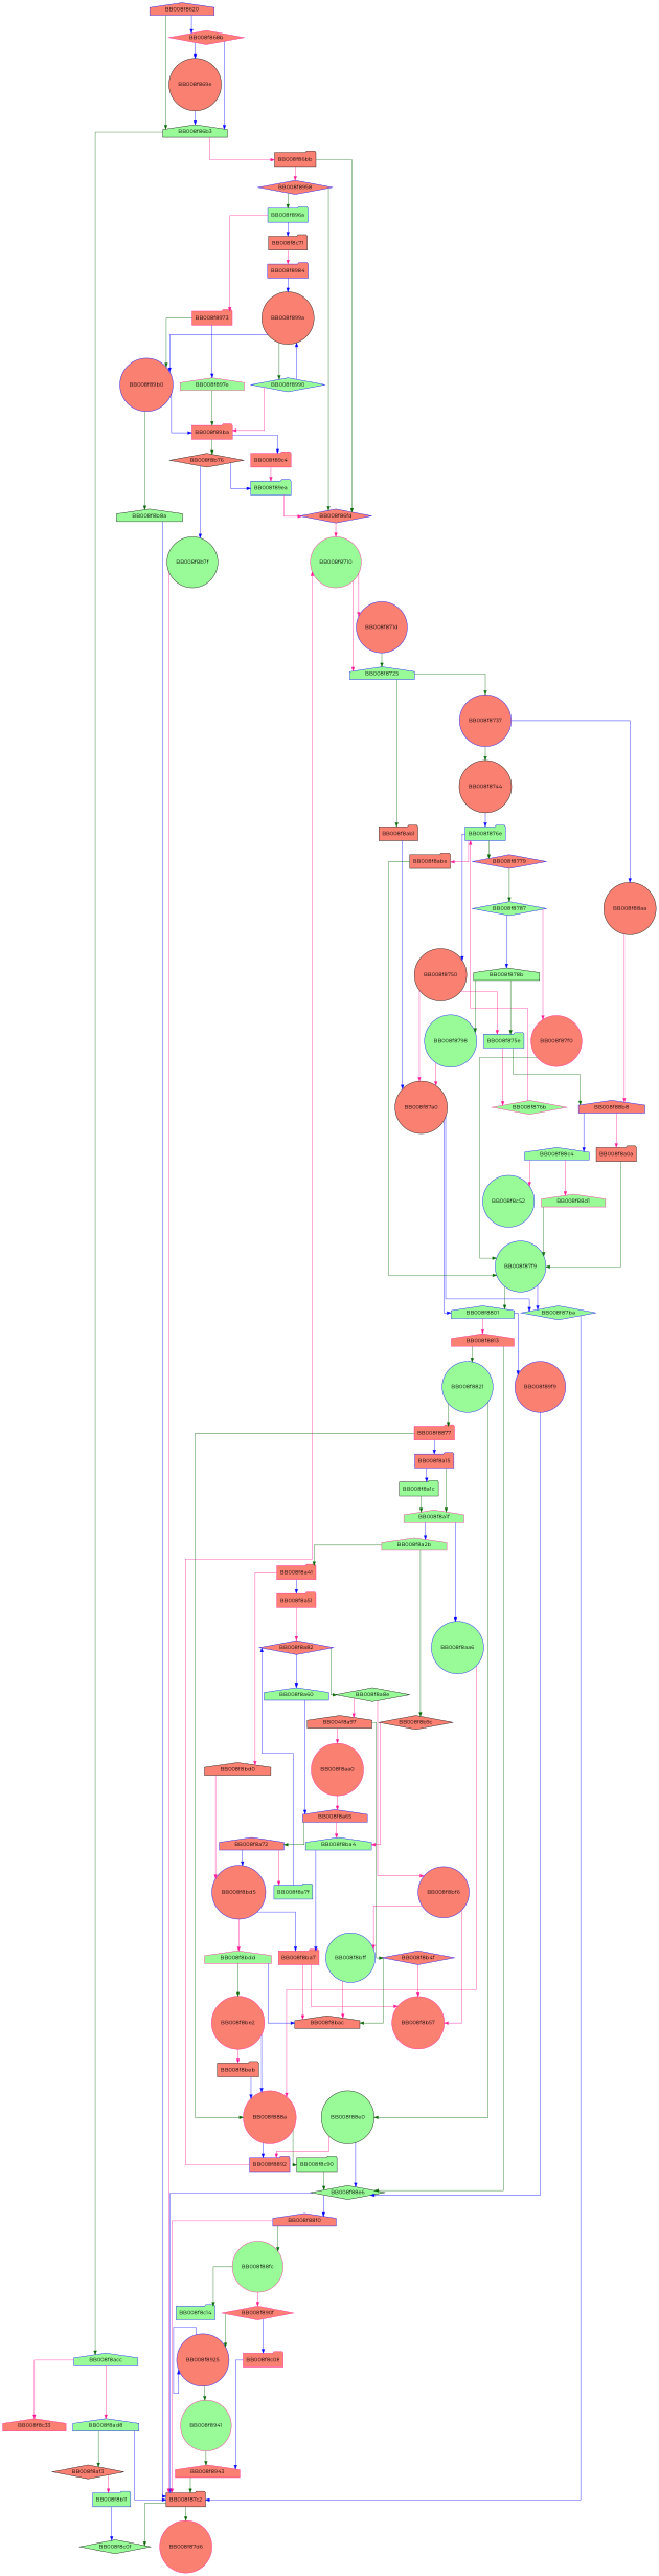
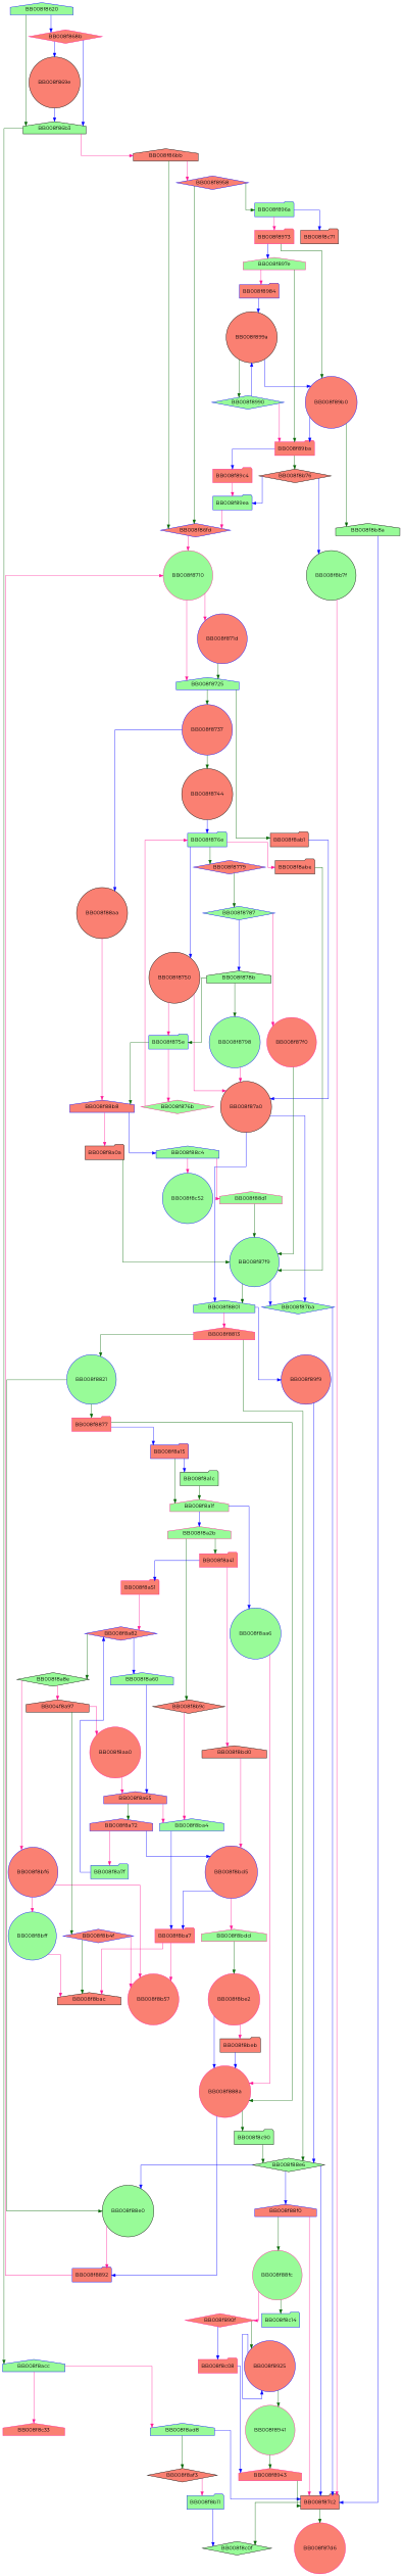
  digraph {
    fontname=Montserrat
    splines=ortho
    node [color=blue fillcolor=salmon fontname=Montserrat shape=circle style=filled]
    edge [color=darkgreen fontname=Montserrat]
-   BB008f8620 [shape=house]
+   BB008f8620 [fillcolor=palegreen shape=house]
    BB008f86b3 [color=black fillcolor=palegreen shape=house]
    BB008f868b [color=deeppink shape=diamond]
    BB008f8acc [fillcolor=palegreen shape=house]
-   BB008f86bb [color=black shape=folder]
+   BB008f86bb [color=black shape=house]
    BB008f869e [color=black]
    BB008f8c33 [color=deeppink shape=house]
    BB008f8ad8 [fillcolor=palegreen shape=house]
    BB008f8958 [shape=diamond]
    BB008f86fd [shape=diamond]
    BB008f87c2 [color=black shape=folder]
    BB008f8af3 [color=black shape=diamond]
    BB008f896a [fillcolor=palegreen shape=folder]
    BB008f8710 [color=deeppink fillcolor=palegreen]
    BB008f8c71 [color=black shape=folder]
    BB008f8973 [color=deeppink shape=folder]
    BB008f8725 [fillcolor=palegreen shape=house]
    BB008f871d
    BB008f8ab1 [color=black shape=folder]
    BB008f8737
    BB008f87a0 [color=black]
    BB008f88aa [color=black]
    BB008f8744 [color=black]
    BB008f8801 [fillcolor=palegreen shape=house]
    BB008f87ba [fillcolor=palegreen shape=diamond]
    BB008f88b8 [shape=house]
    BB008f876e [fillcolor=palegreen shape=folder]
    BB008f8a0a [color=black shape=folder]
    BB008f88c4 [fillcolor=palegreen shape=house]
    BB008f8750 [color=black]
    BB008f8779 [shape=diamond]
    BB008f8abe [color=black shape=folder]
    BB008f875e [fillcolor=palegreen shape=folder]
    BB008f8787 [fillcolor=palegreen shape=diamond]
    BB008f876b [color=deeppink fillcolor=palegreen shape=diamond]
    BB008f89f9
    BB008f8813 [color=deeppink shape=house]
    BB008f87f9 [fillcolor=palegreen]
    BB008f8c52 [fillcolor=palegreen]
    BB008f88d1 [color=deeppink fillcolor=palegreen shape=house]
    BB008f87f0 [color=deeppink]
    BB008f878b [color=black fillcolor=palegreen shape=house]
    BB008f8798 [fillcolor=palegreen]
    BB008f88e6 [color=black fillcolor=palegreen shape=diamond]
    BB008f8821 [fillcolor=palegreen]
    BB008f8c0f [color=black fillcolor=palegreen shape=diamond]
    BB008f87d6 [color=deeppink]
    BB008f88f0 [shape=house]
    BB008f88e0 [color=black fillcolor=palegreen]
    BB008f8877 [color=deeppink shape=folder]
    BB008f88fc [color=deeppink fillcolor=palegreen]
    BB008f8892 [shape=folder]
    BB008f8a15 [shape=folder]
    BB008f888a [color=deeppink]
    BB008f8a1f [color=deeppink fillcolor=palegreen shape=house]
    BB008f8a1c [color=black fillcolor=palegreen shape=folder]
    BB008f8c90 [color=black fillcolor=palegreen shape=folder]
    BB008f8aa6 [fillcolor=palegreen]
    BB008f8a2b [color=deeppink fillcolor=palegreen shape=house]
    BB008f8c14 [fillcolor=palegreen shape=folder]
    BB008f890f [color=deeppink shape=diamond]
    BB008f8c08 [color=deeppink shape=folder]
    BB008f8925
    BB008f8943 [color=deeppink shape=house]
    BB008f8941 [color=deeppink fillcolor=palegreen]
    BB008f89b0
    BB008f897e [color=deeppink fillcolor=palegreen shape=house]
    BB008f89ba [color=deeppink shape=folder]
    BB008f8b8a [color=black fillcolor=palegreen shape=house]
    BB008f8984 [shape=folder]
    BB008f8b76 [color=black shape=diamond]
    BB008f89c4 [color=deeppink shape=folder]
    BB008f899a [color=black]
    BB008f89ea [fillcolor=palegreen shape=folder]
    BB008f8b7f [color=black fillcolor=palegreen]
    BB008f8990 [fillcolor=palegreen shape=diamond]
    BB008f8b9c [color=black shape=diamond]
    BB008f8a41 [color=deeppink shape=folder]
    BB008f8ba4 [fillcolor=palegreen shape=house]
    BB008f8bd0 [color=black shape=house]
    BB008f8a51 [color=deeppink shape=folder]
    BB008f8ba7 [color=deeppink shape=folder]
    BB008f8bd5
    BB008f8a82 [shape=diamond]
    BB008f8bdd [color=deeppink fillcolor=palegreen shape=house]
    BB008f8a60 [fillcolor=palegreen shape=house]
    BB008f8a8e [color=black fillcolor=palegreen shape=diamond]
    BB008f8a65 [shape=house]
    BB008f8bf6
    n90 [color=black label=BB004f8a97 shape=house]
    BB008f8a72 [shape=house]
    BB008f8a7f [fillcolor=palegreen shape=folder]
    BB008f8b57 [color=deeppink]
    BB008f8bac [color=black shape=house]
    BB008f8be2 [color=deeppink]
    BB008f8bff [fillcolor=palegreen]
    BB008f8b4f [shape=diamond]
    BB008f8aa0 [color=deeppink]
    BB008f8b11 [fillcolor=palegreen shape=folder]
    BB008f8beb [color=black shape=folder]
    BB008f8620 -> BB008f86b3
    BB008f8620 -> BB008f868b [color=blue]
    BB008f86b3 -> BB008f8acc
    BB008f86b3 -> BB008f86bb [color=deeppink]
    BB008f868b -> BB008f86b3 [color=blue]
    BB008f868b -> BB008f869e [color=blue]
    BB008f8acc -> BB008f8c33 [color=deeppink]
    BB008f8acc -> BB008f8ad8 [color=deeppink]
    BB008f86bb -> BB008f8958 [color=deeppink]
    BB008f86bb -> BB008f86fd
    BB008f869e -> BB008f86b3 [color=blue]
    BB008f8ad8 -> BB008f87c2 [color=blue]
    BB008f8ad8 -> BB008f8af3
    BB008f8958 -> BB008f86fd
    BB008f8958 -> BB008f896a
    BB008f86fd -> BB008f8710 [color=deeppink]
    BB008f87c2 -> BB008f8c0f
    BB008f87c2 -> BB008f87d6
    BB008f8af3 -> BB008f8b11 [color=deeppink]
    BB008f896a -> BB008f8c71 [color=blue]
    BB008f896a -> BB008f8973 [color=deeppink]
    BB008f8710 -> BB008f8725 [color=deeppink]
    BB008f8710 -> BB008f871d [color=deeppink]
    BB008f8973 -> BB008f89b0
    BB008f8973 -> BB008f897e [color=blue]
    BB008f8725 -> BB008f8ab1
    BB008f8725 -> BB008f8737
    BB008f871d -> BB008f8725
    BB008f8ab1 -> BB008f87a0 [color=blue]
    BB008f8737 -> BB008f88aa [color=blue]
    BB008f8737 -> BB008f8744
    BB008f87a0 -> BB008f8801 [color=blue]
    BB008f87a0 -> BB008f87ba [color=blue]
    BB008f88aa -> BB008f88b8 [color=deeppink]
    BB008f8744 -> BB008f876e [color=blue]
    BB008f8801 -> BB008f89f9 [color=blue]
    BB008f8801 -> BB008f8813 [color=deeppink]
    BB008f87ba -> BB008f87c2 [color=blue]
    BB008f88b8 -> BB008f8a0a [color=deeppink]
    BB008f88b8 -> BB008f88c4 [color=blue]
    BB008f876e -> BB008f8750 [color=blue]
    BB008f876e -> BB008f8779
    BB008f876e -> BB008f8abe [color=deeppink]
    BB008f8a0a -> BB008f87f9
    BB008f88c4 -> BB008f8c52 [color=deeppink]
    BB008f88c4 -> BB008f88d1 [color=deeppink]
    BB008f8750 -> BB008f87a0 [color=deeppink]
    BB008f8750 -> BB008f875e [color=deeppink]
    BB008f8779 -> BB008f8787
    BB008f8abe -> BB008f87f9
    BB008f875e -> BB008f88b8
    BB008f875e -> BB008f876b [color=deeppink]
    BB008f8787 -> BB008f87f0 [color=deeppink]
    BB008f8787 -> BB008f878b [color=blue]
    BB008f876b -> BB008f876e [color=deeppink]
    BB008f89f9 -> BB008f88e6 [color=blue]
    BB008f8813 -> BB008f88e6
    BB008f8813 -> BB008f8821
    BB008f87f9 -> BB008f8801
    BB008f87f9 -> BB008f87ba [color=blue]
    BB008f88d1 -> BB008f87f9
    BB008f87f0 -> BB008f87f9
    BB008f878b -> BB008f875e
    BB008f878b -> BB008f8798
    BB008f8798 -> BB008f87a0 [color=deeppink]
    BB008f88e6 -> BB008f87c2 [color=blue]
    BB008f88e6 -> BB008f88f0 [color=blue]
    BB008f8821 -> BB008f88e0
    BB008f8821 -> BB008f8877
    BB008f88f0 -> BB008f87c2 [color=deeppink]
    BB008f88f0 -> BB008f88fc
-   BB008f88e0 -> BB008f88e6 [color=blue]
+   BB008f88e6 -> BB008f88e0 [color=blue]
    BB008f88e0 -> BB008f8892 [color=deeppink]
    BB008f8877 -> BB008f8a15 [color=blue]
    BB008f8877 -> BB008f888a
    BB008f88fc -> BB008f8c14
    BB008f88fc -> BB008f890f [color=deeppink]
    BB008f8892 -> BB008f8710 [color=deeppink]
    BB008f8a15 -> BB008f8a1f
    BB008f8a15 -> BB008f8a1c [color=blue]
    BB008f888a -> BB008f8892 [color=blue]
    BB008f888a -> BB008f8c90
    BB008f8a1f -> BB008f8aa6 [color=blue]
    BB008f8a1f -> BB008f8a2b [color=blue]
    BB008f8a1c -> BB008f8a1f
    BB008f8c90 -> BB008f88e6
    BB008f8aa6 -> BB008f888a [color=deeppink]
    BB008f8a2b -> BB008f8b9c
    BB008f8a2b -> BB008f8a41
    BB008f890f -> BB008f8c08 [color=blue]
    BB008f890f -> BB008f8925
    BB008f8c08 -> BB008f8943 [color=blue]
    BB008f8925 -> BB008f8925 [color=blue]
    BB008f8925 -> BB008f8941
    BB008f8943 -> BB008f87c2
    BB008f8941 -> BB008f8943
    BB008f89b0 -> BB008f89ba [color=blue]
    BB008f89b0 -> BB008f8b8a
    BB008f897e -> BB008f89ba
-   BB008f8c71 -> BB008f8984 [color=deeppink]
+   BB008f897e -> BB008f8984 [color=deeppink]
    BB008f89ba -> BB008f8b76
    BB008f89ba -> BB008f89c4 [color=blue]
    BB008f8b8a -> BB008f87c2 [color=blue]
    BB008f8984 -> BB008f899a [color=blue]
    BB008f8b76 -> BB008f89ea [color=blue]
    BB008f8b76 -> BB008f8b7f [color=blue]
    BB008f89c4 -> BB008f89ea [color=deeppink]
    BB008f899a -> BB008f89b0 [color=blue]
    BB008f899a -> BB008f8990
    BB008f89ea -> BB008f86fd [color=deeppink]
    BB008f8b7f -> BB008f87c2 [color=deeppink]
    BB008f8990 -> BB008f89ba [color=deeppink]
    BB008f8990 -> BB008f899a [color=blue]
    BB008f8b9c -> BB008f8ba4 [color=deeppink]
    BB008f8a41 -> BB008f8bd0 [color=deeppink]
    BB008f8a41 -> BB008f8a51 [color=blue]
    BB008f8ba4 -> BB008f8ba7 [color=blue]
    BB008f8bd0 -> BB008f8bd5 [color=deeppink]
    BB008f8a51 -> BB008f8a82 [color=deeppink]
    BB008f8ba7 -> BB008f8b57 [color=deeppink]
    BB008f8ba7 -> BB008f8bac [color=deeppink]
    BB008f8bd5 -> BB008f8ba7 [color=blue]
    BB008f8bd5 -> BB008f8bdd [color=deeppink]
    BB008f8a82 -> BB008f8a60 [color=blue]
    BB008f8a82 -> BB008f8a8e
-   BB008f8bdd -> BB008f8bac [color=blue]
    BB008f8bdd -> BB008f8be2
    BB008f8a60 -> BB008f8a65 [color=blue]
    BB008f8a8e -> BB008f8bf6 [color=deeppink]
    BB008f8a8e -> n90 [color=deeppink]
    BB008f8a65 -> BB008f8ba4 [color=deeppink]
    BB008f8a65 -> BB008f8a72
    BB008f8bf6 -> BB008f8b57 [color=deeppink]
    BB008f8bf6 -> BB008f8bff [color=deeppink]
    n90 -> BB008f8b4f
    n90 -> BB008f8aa0 [color=deeppink]
    BB008f8a72 -> BB008f8bd5 [color=blue]
    BB008f8a72 -> BB008f8a7f [color=deeppink]
    BB008f8a7f -> BB008f8a82 [color=blue]
    BB008f8be2 -> BB008f888a [color=blue]
    BB008f8be2 -> BB008f8beb [color=deeppink]
    BB008f8bff -> BB008f8bac [color=deeppink]
    BB008f8b4f -> BB008f8b57 [color=deeppink]
    BB008f8b4f -> BB008f8bac
    BB008f8aa0 -> BB008f8a65 [color=deeppink]
    BB008f8b11 -> BB008f8c0f [color=blue]
    BB008f8beb -> BB008f888a [color=blue]
  }
